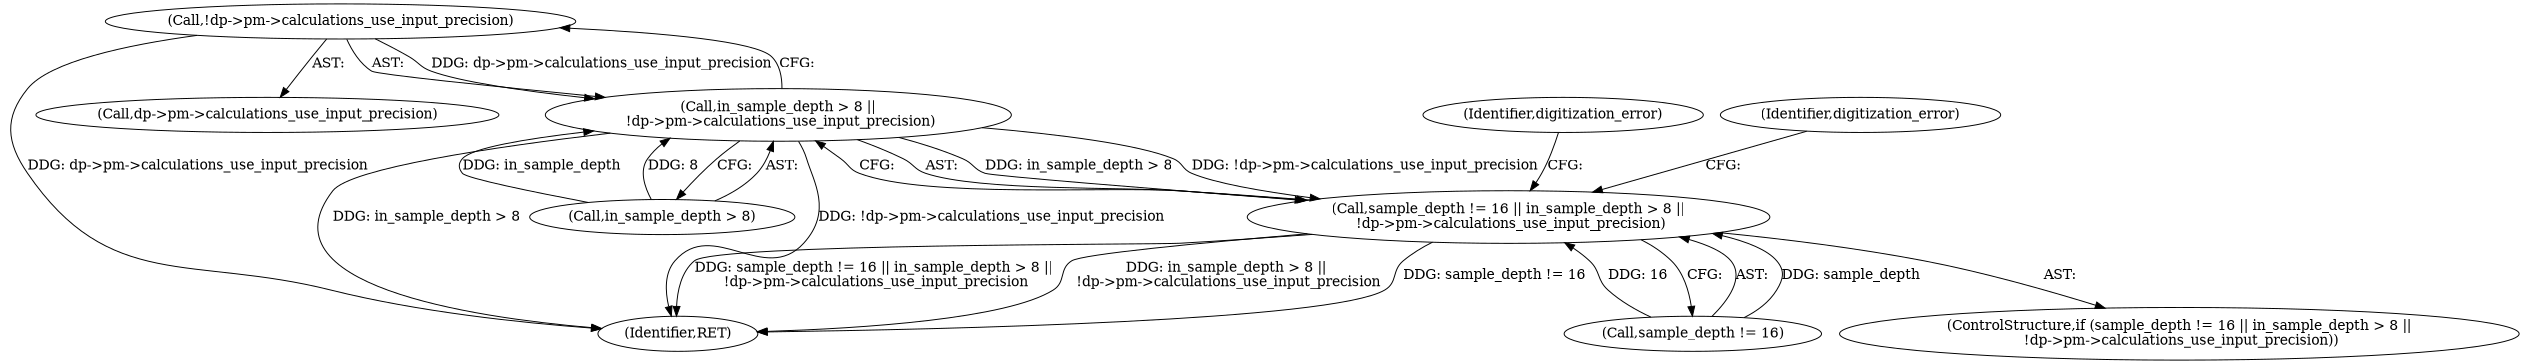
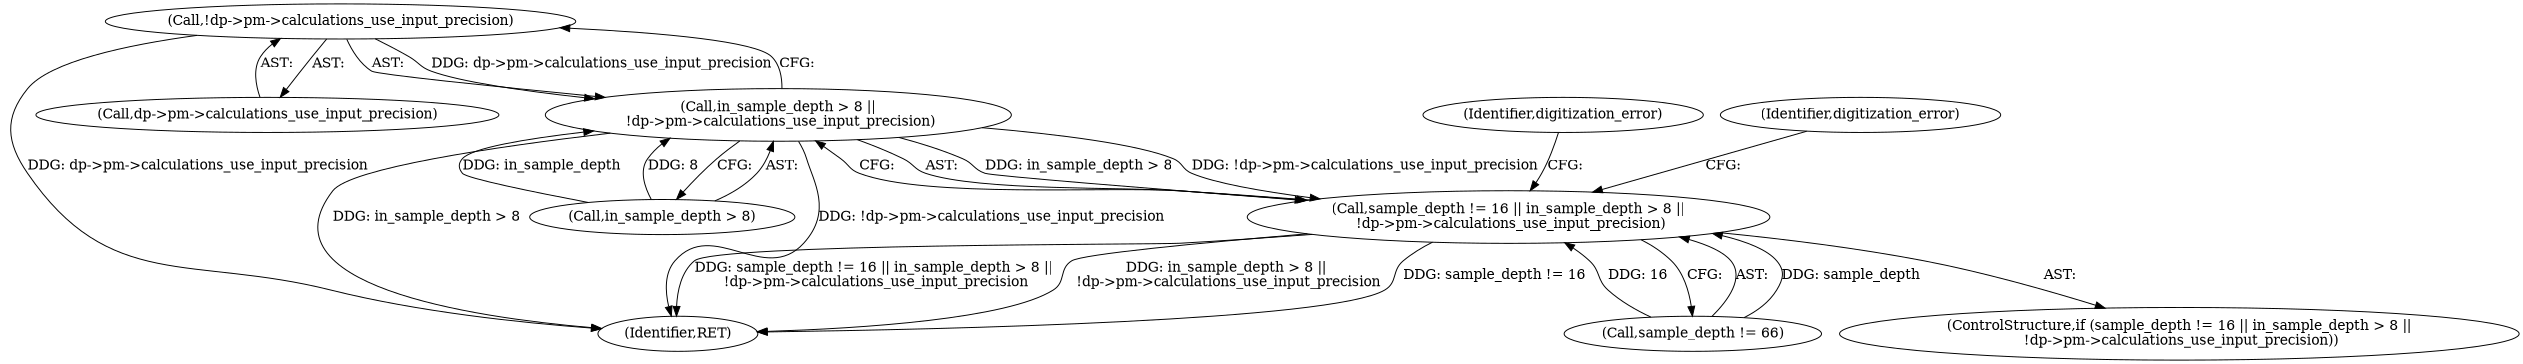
  digraph {
    n1 [label="(Call,!dp->pm->calculations_use_input_precision)"]
    n2 [label="(Call,in_sample_depth > 8 ||\n !dp->pm->calculations_use_input_precision)"]
    n3 [label="(Call,dp->pm->calculations_use_input_precision)"]
    n4 [label="(Identifier,RET)"]
    n5 [label="(Call,sample_depth != 16 || in_sample_depth > 8 ||\n !dp->pm->calculations_use_input_precision)"]
    n6 [label="(Call,in_sample_depth > 8)"]
-   n7 [label="(Call,sample_depth != 16)"]
+   n7 [label="(Call,sample_depth != 66)"]
    n8 [label="(ControlStructure,if (sample_depth != 16 || in_sample_depth > 8 ||\n !dp->pm->calculations_use_input_precision))"]
    n9 [label="(Identifier,digitization_error)"]
    n10 [label="(Identifier,digitization_error)"]
    n1 -> n2 [label="AST: "]
    n1 -> n2 [label="DDG: dp->pm->calculations_use_input_precision"]
    n1 -> n3 [label="AST: "]
    n1 -> n4 [label="DDG: dp->pm->calculations_use_input_precision"]
    n2 -> n1 [label="CFG: "]
    n2 -> n4 [label="DDG: in_sample_depth > 8"]
    n2 -> n4 [label="DDG: !dp->pm->calculations_use_input_precision"]
    n2 -> n5 [label="AST: "]
    n2 -> n5 [label="DDG: in_sample_depth > 8"]
    n2 -> n5 [label="DDG: !dp->pm->calculations_use_input_precision"]
    n2 -> n6 [label="CFG: "]
+   n3 -> n1 [label="AST: "]
    n5 -> n2 [label="CFG: "]
    n5 -> n4 [label="DDG: sample_depth != 16"]
    n5 -> n4 [label="DDG: sample_depth != 16 || in_sample_depth > 8 ||\n !dp->pm->calculations_use_input_precision"]
    n5 -> n4 [label="DDG: in_sample_depth > 8 ||\n !dp->pm->calculations_use_input_precision"]
    n5 -> n7 [label="CFG: "]
    n5 -> n8 [label="AST: "]
    n6 -> n2 [label="AST: "]
    n6 -> n2 [label="DDG: in_sample_depth"]
    n6 -> n2 [label="DDG: 8"]
    n7 -> n5 [label="AST: "]
    n7 -> n5 [label="DDG: sample_depth"]
    n7 -> n5 [label="DDG: 16"]
    n9 -> n5 [label="CFG: "]
    n10 -> n5 [label="CFG: "]
  }
